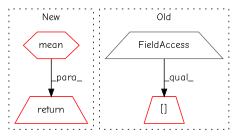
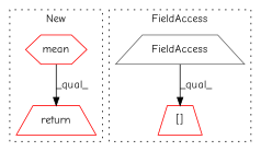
  digraph {
    fontname="Comic Neue"
    node [color=red fontname="Comic Neue" l=7 shape=trapezium]
    edge [fontname="Comic Neue"]
    n1 [a=32 l="5,1" label=mean s="8722,8730" shape=hexagon]
    n2 [a=41 label=return s=8739]
    n3 [a=2 l="8,1" label="[]" s="8801,8810"]
    n4 [a=22 color=gray40 label=FieldAccess s=8801]
    subgraph cluster_1 {
      label=New
      style=dotted
      n1
      n2
    }
    subgraph cluster_2 {
-     label=Old
+     label=FieldAccess
      style=dotted
      n3
      n4
    }
-   n1 -> n2 [label=_para_]
+   n1 -> n2 [label=_qual_]
    n4 -> n3 [label=_qual_]
  }
